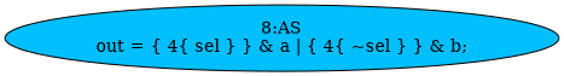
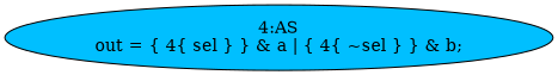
  strict digraph {
-   n1 [ast="<pyverilog.vparser.ast.Assign object at 0x7f31159bc6d0>" def_var="['out']" fillcolor=deepskyblue label="8:AS\nout = { 4{ sel } } & a | { 4{ ~sel } } & b;" statements="[]" style=filled typ=Assign use_var="['sel', 'a', 'sel', 'b']"]
+   n1 [ast="<pyverilog.vparser.ast.Assign object at 0x7f31159bc6d0>" def_var="['out']" fillcolor=deepskyblue label="4:AS\nout = { 4{ sel } } & a | { 4{ ~sel } } & b;" statements="[]" style=filled typ=Assign use_var="['sel', 'a', 'sel', 'b']"]
  }
